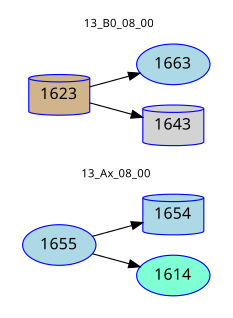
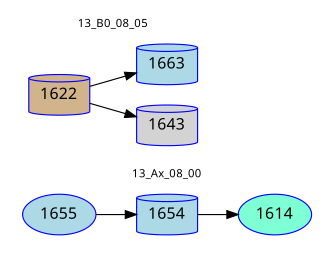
  digraph {
    fontname="Noto Sans"
    rankdir=LR
    node [color=blue fillcolor=lightblue fontname="Noto Sans" shape=ellipse style=filled]
    edge [color=black fontname="Noto Sans"]
    n1 [label=1655]
    n2 [fillcolor=aquamarine label=1614]
    n3 [label=1654 shape=cylinder]
-   n4 [fillcolor=tan label=1623 shape=cylinder]
+   n4 [fillcolor=tan label=1622 shape=cylinder]
    n5 [fillcolor=lightgrey label=1643 shape=cylinder]
-   n6 [label=1663]
+   n6 [label=1663 shape=cylinder]
    subgraph cluster_1 {
      color=white
      fontsize=10
      label="13_Ax_08_00"
      n1
      n2
      n3
    }
    subgraph cluster_2 {
      color=white
      fontsize=10
-     label="13_B0_08_00"
+     label="13_B0_08_05"
      n4
      n5
      n6
    }
-   n1 -> n2
+   n3 -> n2
    n1 -> n3
    n4 -> n5
    n4 -> n6
  }
